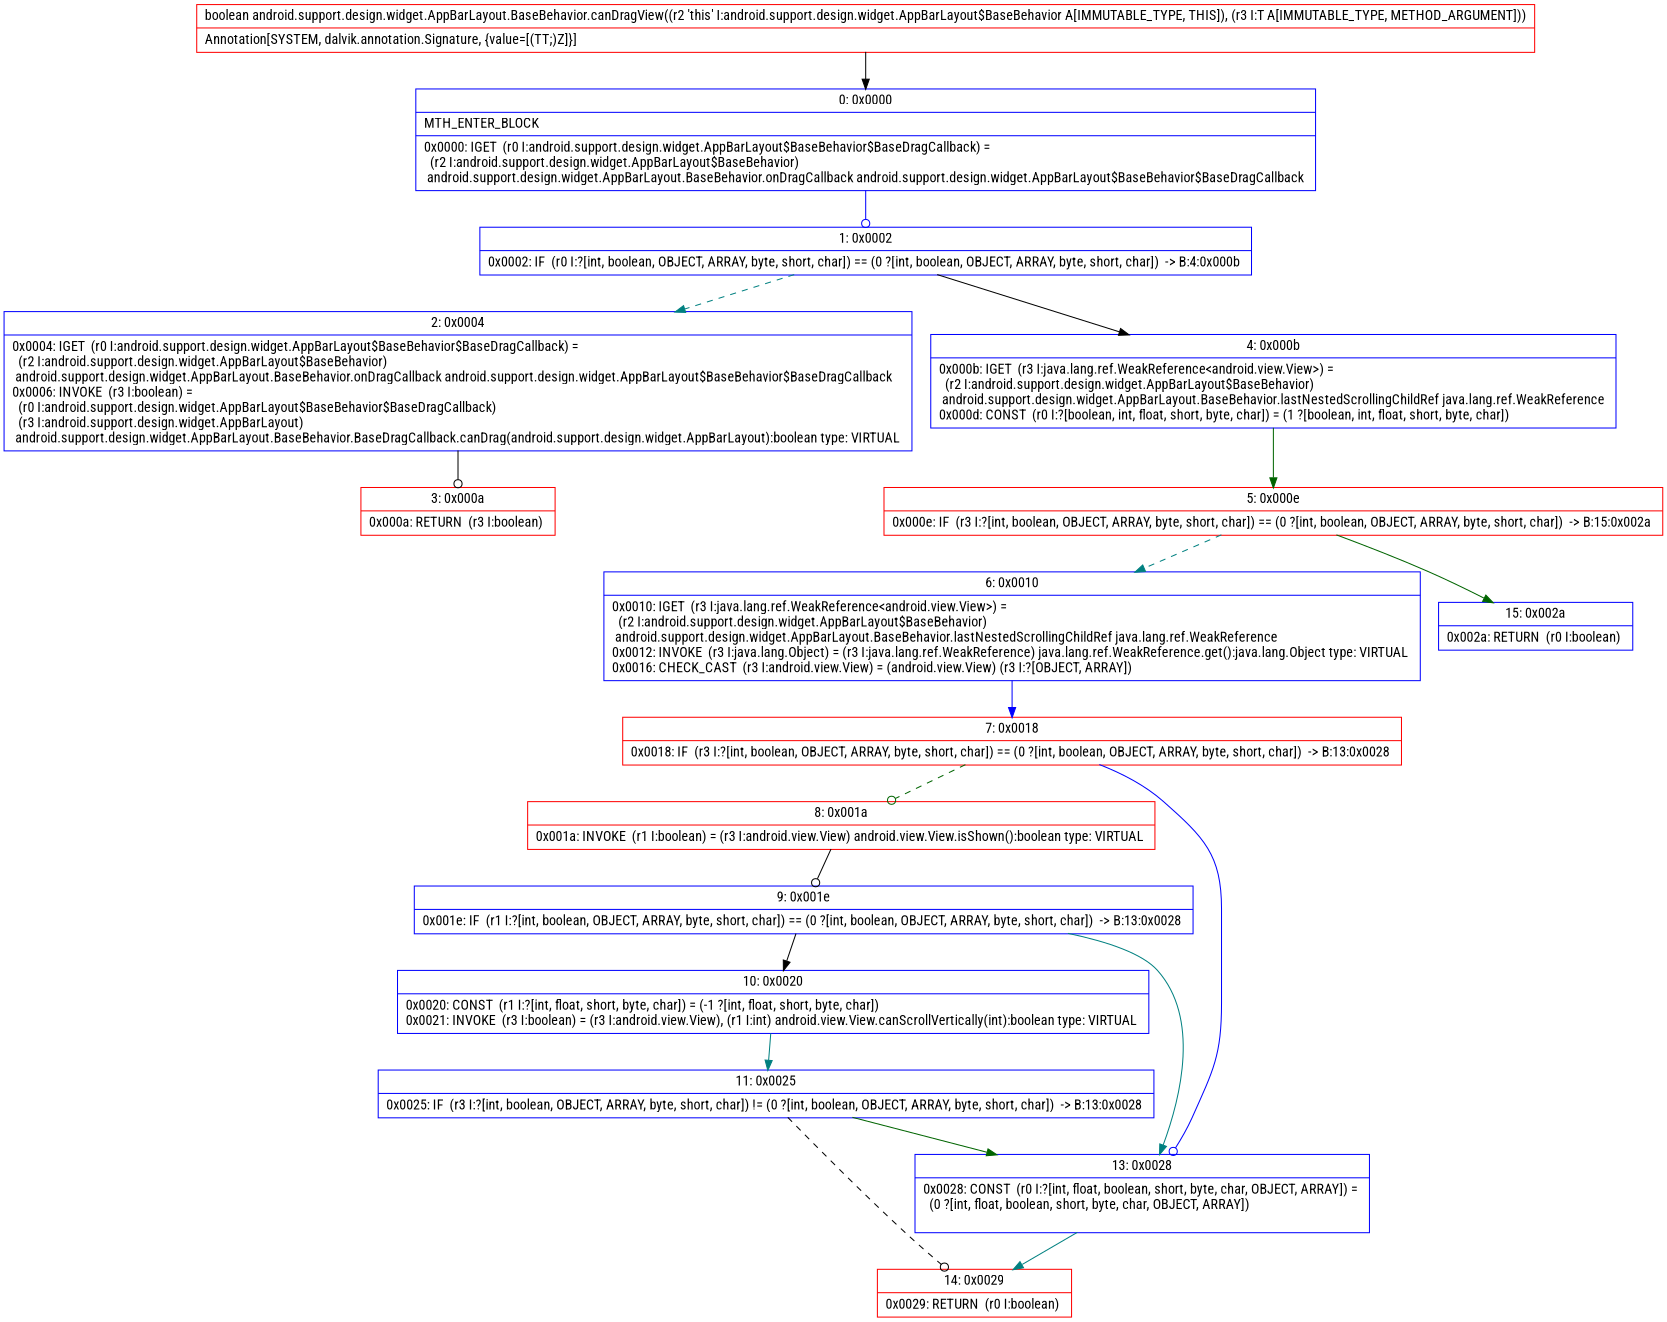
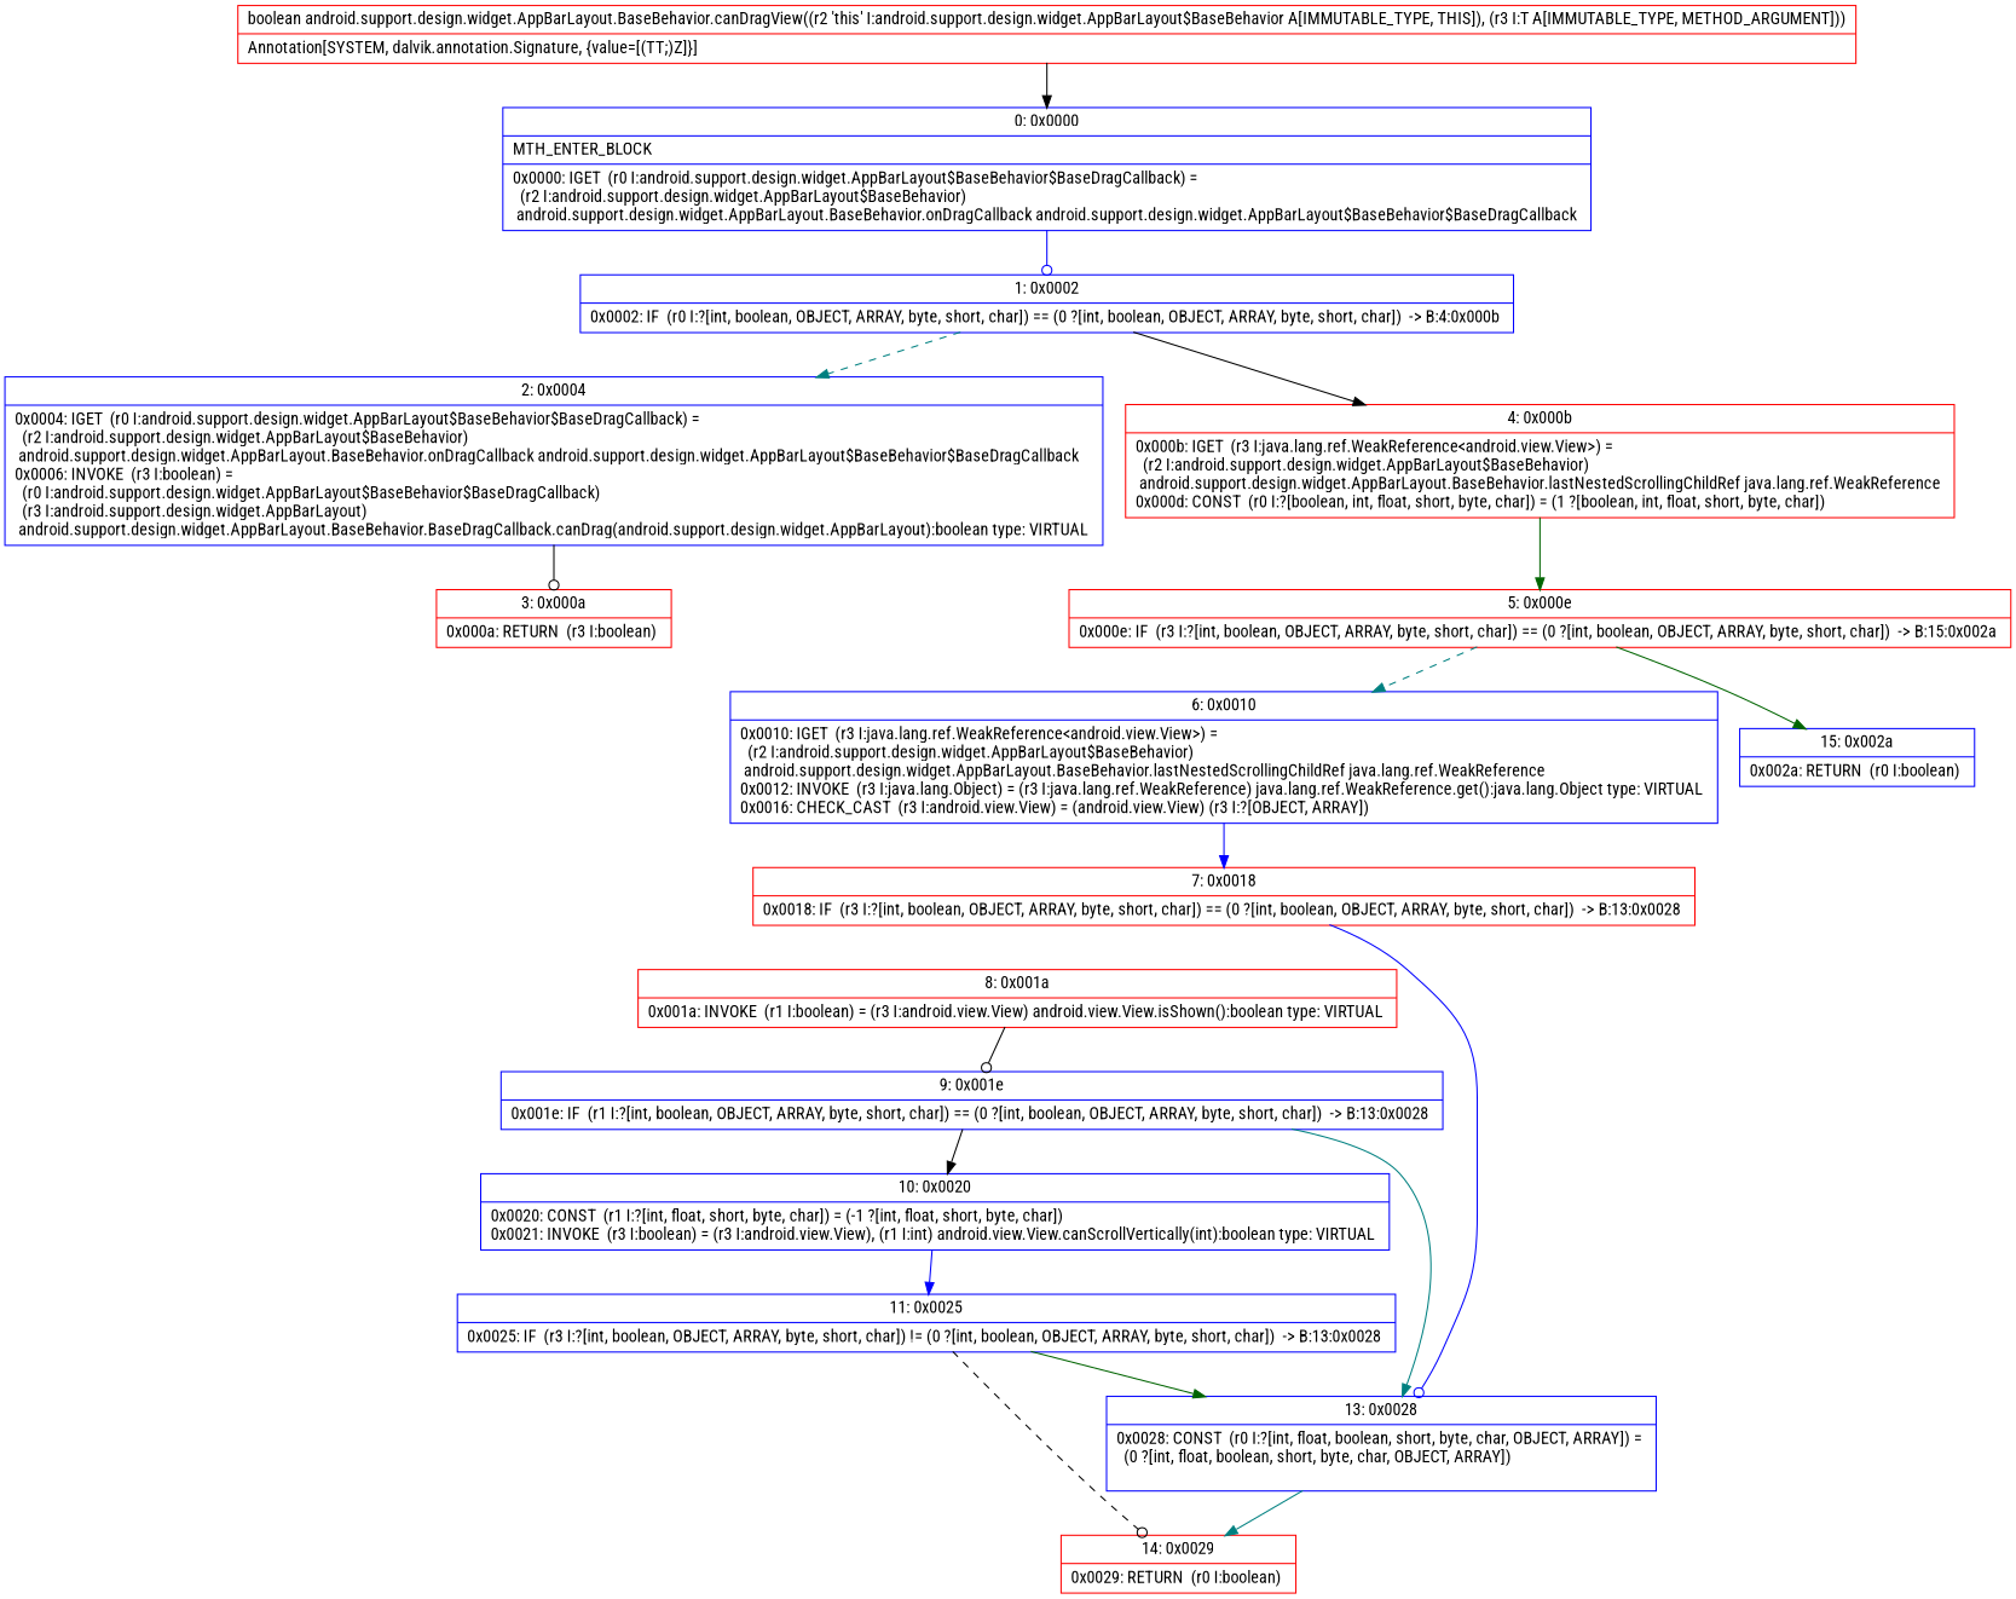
  digraph {
    fontname="Roboto Condensed"
    node [color=blue fontname="Roboto Condensed" shape=record]
    edge [arrowhead=normal color=black fontname="Roboto Condensed"]
    n1 [label="{0\:\ 0x0000|MTH_ENTER_BLOCK\l|0x0000: IGET  (r0 I:android.support.design.widget.AppBarLayout$BaseBehavior$BaseDragCallback) = \l  (r2 I:android.support.design.widget.AppBarLayout$BaseBehavior)\l android.support.design.widget.AppBarLayout.BaseBehavior.onDragCallback android.support.design.widget.AppBarLayout$BaseBehavior$BaseDragCallback \l}"]
    n2 [label="{1\:\ 0x0002|0x0002: IF  (r0 I:?[int, boolean, OBJECT, ARRAY, byte, short, char]) == (0 ?[int, boolean, OBJECT, ARRAY, byte, short, char])  \-\> B:4:0x000b \l}"]
    n3 [label="{2\:\ 0x0004|0x0004: IGET  (r0 I:android.support.design.widget.AppBarLayout$BaseBehavior$BaseDragCallback) = \l  (r2 I:android.support.design.widget.AppBarLayout$BaseBehavior)\l android.support.design.widget.AppBarLayout.BaseBehavior.onDragCallback android.support.design.widget.AppBarLayout$BaseBehavior$BaseDragCallback \l0x0006: INVOKE  (r3 I:boolean) = \l  (r0 I:android.support.design.widget.AppBarLayout$BaseBehavior$BaseDragCallback)\l  (r3 I:android.support.design.widget.AppBarLayout)\l android.support.design.widget.AppBarLayout.BaseBehavior.BaseDragCallback.canDrag(android.support.design.widget.AppBarLayout):boolean type: VIRTUAL \l}"]
-   n4 [label="{4\:\ 0x000b|0x000b: IGET  (r3 I:java.lang.ref.WeakReference\<android.view.View\>) = \l  (r2 I:android.support.design.widget.AppBarLayout$BaseBehavior)\l android.support.design.widget.AppBarLayout.BaseBehavior.lastNestedScrollingChildRef java.lang.ref.WeakReference \l0x000d: CONST  (r0 I:?[boolean, int, float, short, byte, char]) = (1 ?[boolean, int, float, short, byte, char]) \l}"]
+   n4 [color=red label="{4\:\ 0x000b|0x000b: IGET  (r3 I:java.lang.ref.WeakReference\<android.view.View\>) = \l  (r2 I:android.support.design.widget.AppBarLayout$BaseBehavior)\l android.support.design.widget.AppBarLayout.BaseBehavior.lastNestedScrollingChildRef java.lang.ref.WeakReference \l0x000d: CONST  (r0 I:?[boolean, int, float, short, byte, char]) = (1 ?[boolean, int, float, short, byte, char]) \l}"]
    n5 [color=red label="{3\:\ 0x000a|0x000a: RETURN  (r3 I:boolean) \l}"]
    n6 [color=red label="{5\:\ 0x000e|0x000e: IF  (r3 I:?[int, boolean, OBJECT, ARRAY, byte, short, char]) == (0 ?[int, boolean, OBJECT, ARRAY, byte, short, char])  \-\> B:15:0x002a \l}"]
    n7 [label="{6\:\ 0x0010|0x0010: IGET  (r3 I:java.lang.ref.WeakReference\<android.view.View\>) = \l  (r2 I:android.support.design.widget.AppBarLayout$BaseBehavior)\l android.support.design.widget.AppBarLayout.BaseBehavior.lastNestedScrollingChildRef java.lang.ref.WeakReference \l0x0012: INVOKE  (r3 I:java.lang.Object) = (r3 I:java.lang.ref.WeakReference) java.lang.ref.WeakReference.get():java.lang.Object type: VIRTUAL \l0x0016: CHECK_CAST  (r3 I:android.view.View) = (android.view.View) (r3 I:?[OBJECT, ARRAY]) \l}"]
    n8 [label="{15\:\ 0x002a|0x002a: RETURN  (r0 I:boolean) \l}"]
    n9 [color=red label="{7\:\ 0x0018|0x0018: IF  (r3 I:?[int, boolean, OBJECT, ARRAY, byte, short, char]) == (0 ?[int, boolean, OBJECT, ARRAY, byte, short, char])  \-\> B:13:0x0028 \l}"]
    n10 [color=red label="{8\:\ 0x001a|0x001a: INVOKE  (r1 I:boolean) = (r3 I:android.view.View) android.view.View.isShown():boolean type: VIRTUAL \l}"]
    n11 [label="{13\:\ 0x0028|0x0028: CONST  (r0 I:?[int, float, boolean, short, byte, char, OBJECT, ARRAY]) = \l  (0 ?[int, float, boolean, short, byte, char, OBJECT, ARRAY])\l \l}"]
    n12 [label="{9\:\ 0x001e|0x001e: IF  (r1 I:?[int, boolean, OBJECT, ARRAY, byte, short, char]) == (0 ?[int, boolean, OBJECT, ARRAY, byte, short, char])  \-\> B:13:0x0028 \l}"]
    n13 [color=red label="{14\:\ 0x0029|0x0029: RETURN  (r0 I:boolean) \l}"]
    n14 [label="{10\:\ 0x0020|0x0020: CONST  (r1 I:?[int, float, short, byte, char]) = (\-1 ?[int, float, short, byte, char]) \l0x0021: INVOKE  (r3 I:boolean) = (r3 I:android.view.View), (r1 I:int) android.view.View.canScrollVertically(int):boolean type: VIRTUAL \l}"]
    n15 [label="{11\:\ 0x0025|0x0025: IF  (r3 I:?[int, boolean, OBJECT, ARRAY, byte, short, char]) != (0 ?[int, boolean, OBJECT, ARRAY, byte, short, char])  \-\> B:13:0x0028 \l}"]
    n16 [color=red label="{boolean android.support.design.widget.AppBarLayout.BaseBehavior.canDragView((r2 'this' I:android.support.design.widget.AppBarLayout$BaseBehavior A[IMMUTABLE_TYPE, THIS]), (r3 I:T A[IMMUTABLE_TYPE, METHOD_ARGUMENT]))  | Annotation[SYSTEM, dalvik.annotation.Signature, \{value=[(TT;)Z]\}]\l}"]
    n1 -> n2 [arrowhead=odot color=blue]
    n2 -> n3 [color=teal style=dashed]
    n2 -> n4
    n3 -> n5 [arrowhead=odot]
    n4 -> n6 [color=darkgreen]
    n6 -> n7 [color=teal style=dashed]
    n6 -> n8 [color=darkgreen]
    n7 -> n9 [color=blue]
-   n9 -> n10 [arrowhead=odot color=darkgreen style=dashed]
    n9 -> n11 [arrowhead=odot color=blue]
    n10 -> n12 [arrowhead=odot]
    n11 -> n13 [color=teal]
    n12 -> n11 [color=teal]
    n12 -> n14 [style=solid]
-   n14 -> n15 [color=teal]
+   n14 -> n15 [color=blue]
    n15 -> n11 [color=darkgreen]
    n15 -> n13 [arrowhead=odot style=dashed]
    n16 -> n1
  }
